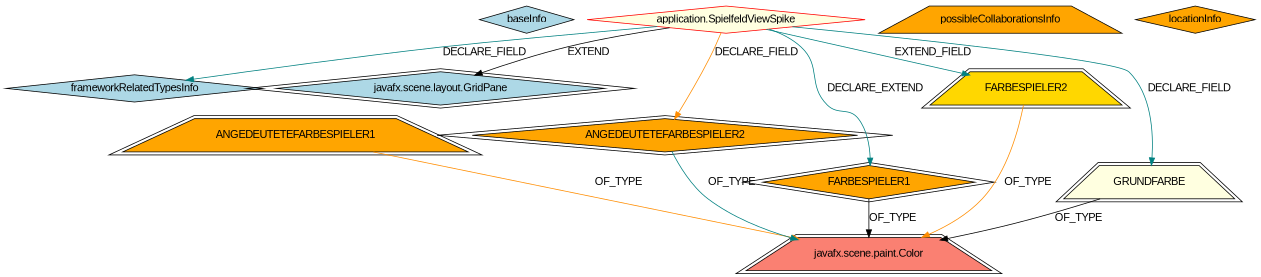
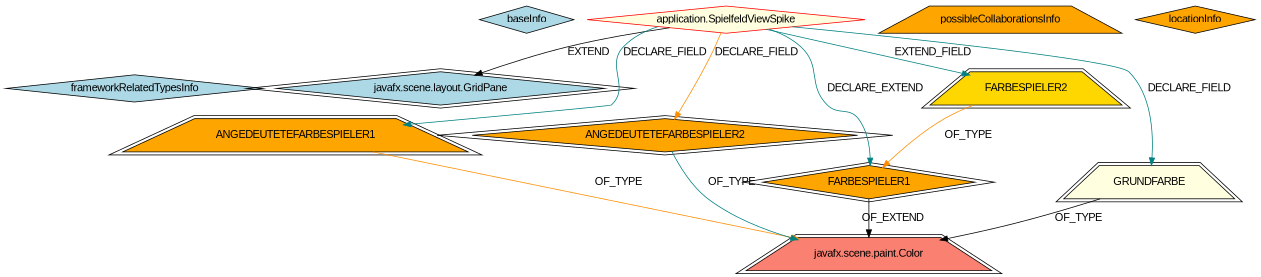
  digraph {
    fontname="Liberation Sans"
    node [fillcolor=orange fontname="Liberation Sans" shape=diamond style=filled isFrameworkType=true vertexType=FIELD_DECLARATION peripheries=2]
    edge [color=teal fontname="Liberation Sans"]
    baseInfo [category=extension_graph fillcolor=lightblue graphId=1135 isAnonymous=false possibleRelation=false isFrameworkType="" vertexType="" peripheries=""]
    frameworkRelatedTypesInfo [0="javafx.scene.layout.GridPane" fillcolor=lightblue isFrameworkType="" vertexType="" peripheries=""]
    possibleCollaborationsInfo [shape=trapezium isFrameworkType="" vertexType="" peripheries=""]
    locationInfo [contextSignature=SpielfeldViewSpike filePath="/RobertWeidinger-JavaFXTest3/JavaFXTest3-master/src/application/SpielfeldViewSpike.java" graphId=1135 projectName="RobertWeidinger-JavaFXTest3" isFrameworkType="" vertexType="" peripheries=""]
    n5 [color=red fillcolor=lightyellow isFrameworkType=false label="application.SpielfeldViewSpike" vertexType=ROOT_CLIENT_CLASS_DECLARATION peripheries=""]
    n6 [fillcolor=lightblue label="javafx.scene.layout.GridPane" vertexType=FRAMEWORK_CLASS_TYPE]
    n7 [label=ANGEDEUTETEFARBESPIELER1 shape=trapezium]
    n8 [label=ANGEDEUTETEFARBESPIELER2]
    n9 [label=FARBESPIELER1]
    n10 [fillcolor=gold label=FARBESPIELER2 shape=trapezium]
    n11 [fillcolor=lightyellow label=GRUNDFARBE shape=trapezium]
    n12 [fillcolor=salmon label="javafx.scene.paint.Color" shape=trapezium vertexType=FRAMEWORK_CLASS_TYPE]
    n5 -> n6 [color=black label=EXTEND]
-   n5 -> frameworkRelatedTypesInfo [label=DECLARE_FIELD]
+   n5 -> n7 [label=DECLARE_FIELD]
    n5 -> n8 [color=darkorange label=DECLARE_FIELD]
    n5 -> n9 [label=DECLARE_EXTEND]
    n5 -> n10 [label=EXTEND_FIELD]
    n5 -> n11 [label=DECLARE_FIELD]
    n7 -> n12 [color=darkorange label=OF_TYPE]
    n8 -> n12 [label=OF_TYPE]
-   n9 -> n12 [color=black label=OF_TYPE]
-   n10 -> n12 [color=darkorange label=OF_TYPE]
+   n9 -> n12 [color=black label=OF_EXTEND]
+   n10 -> n9 [color=darkorange label=OF_TYPE]
    n11 -> n12 [color=black label=OF_TYPE]
  }
